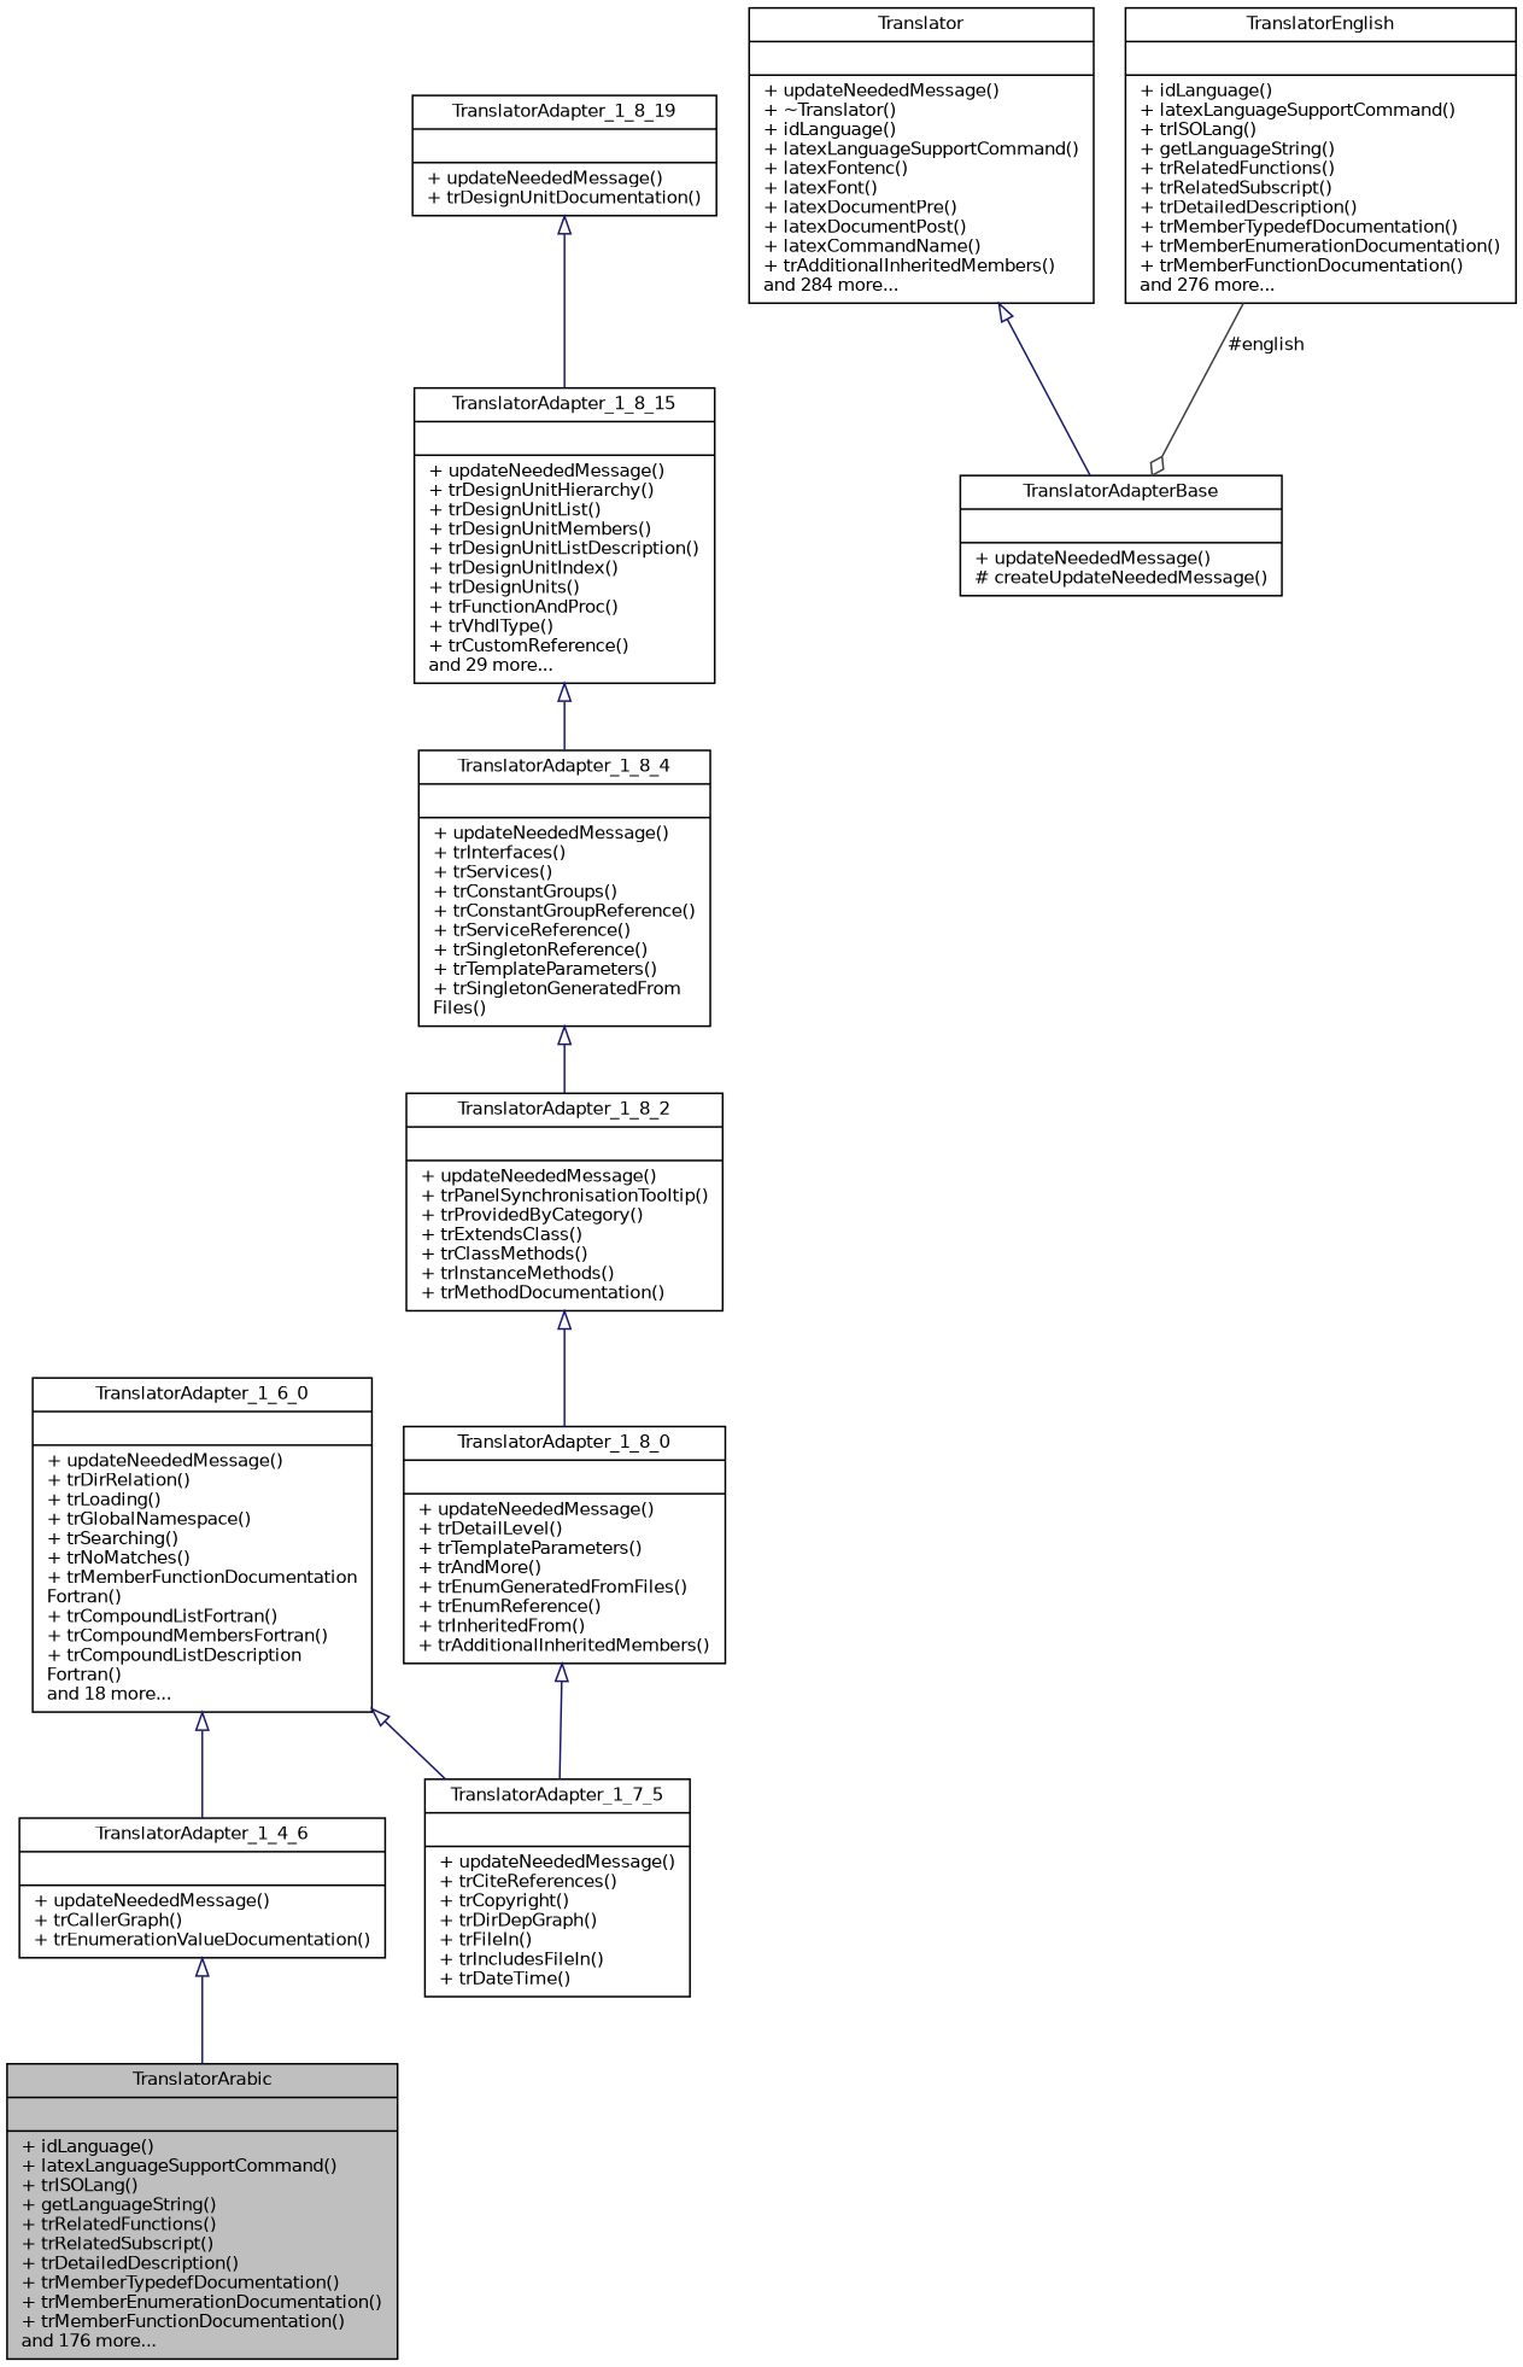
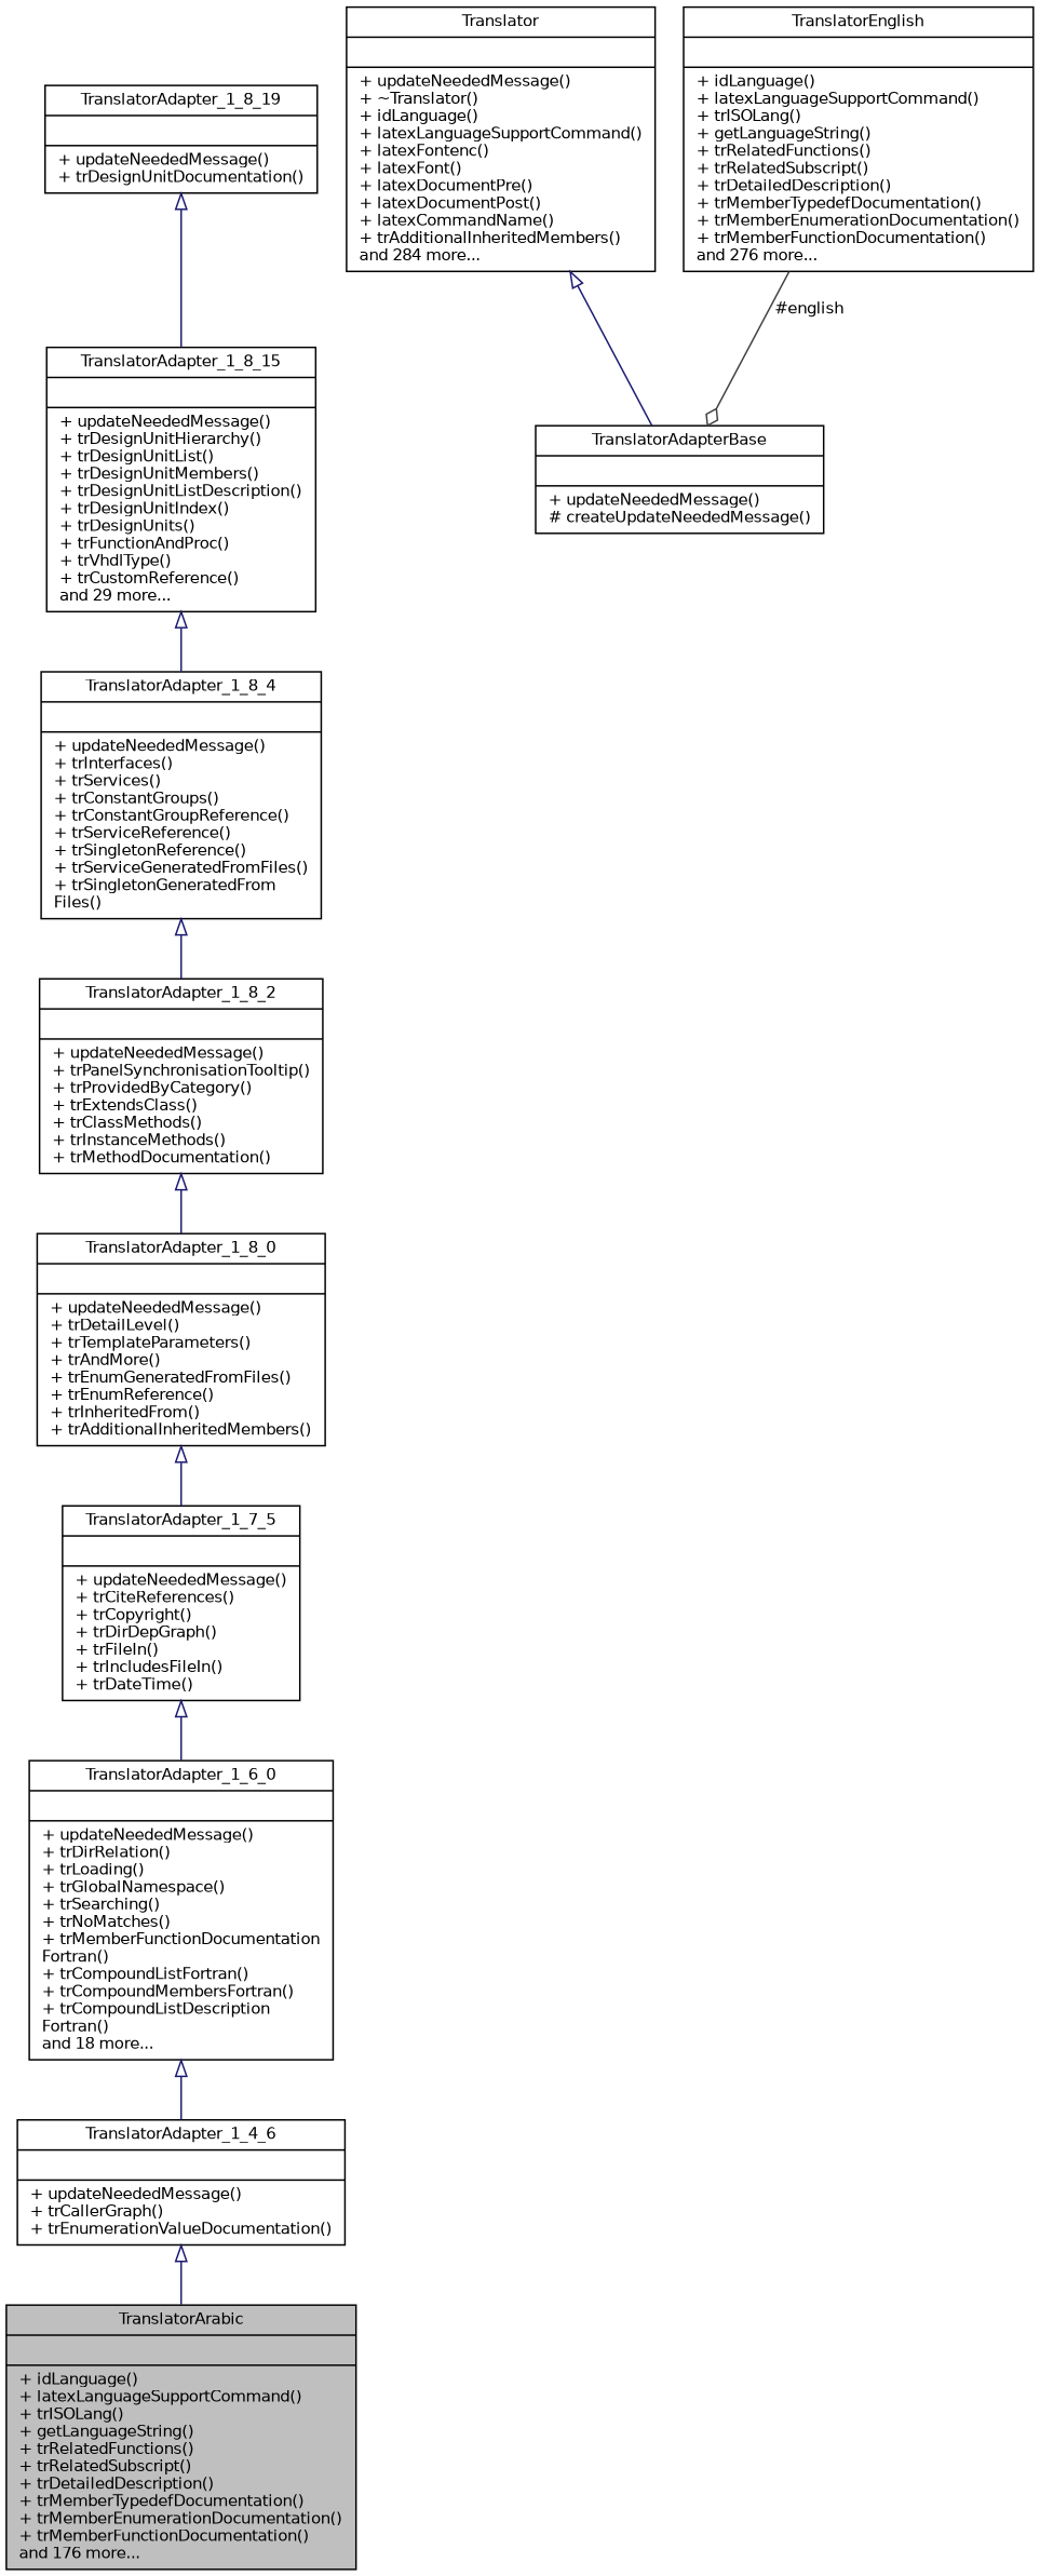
  digraph {
    node [color=black fillcolor=white fontname=Helvetica fontsize=10 shape=record style=filled]
    edge [arrowtail=onormal color=midnightblue dir=back fontname=Helvetica fontsize=10 labelfontname=Helvetica labelfontsize=10 style=solid]
    n1 [fillcolor=grey75 fontcolor=black height=0.2 label="{TranslatorArabic\n||+ idLanguage()\l+ latexLanguageSupportCommand()\l+ trISOLang()\l+ getLanguageString()\l+ trRelatedFunctions()\l+ trRelatedSubscript()\l+ trDetailedDescription()\l+ trMemberTypedefDocumentation()\l+ trMemberEnumerationDocumentation()\l+ trMemberFunctionDocumentation()\land 176 more...\l}" width=0.4]
    n2 [height=0.2 label="{TranslatorAdapter_1_4_6\n||+ updateNeededMessage()\l+ trCallerGraph()\l+ trEnumerationValueDocumentation()\l}" width=0.4]
    n3 [height=0.2 label="{TranslatorAdapter_1_6_0\n||+ updateNeededMessage()\l+ trDirRelation()\l+ trLoading()\l+ trGlobalNamespace()\l+ trSearching()\l+ trNoMatches()\l+ trMemberFunctionDocumentation\lFortran()\l+ trCompoundListFortran()\l+ trCompoundMembersFortran()\l+ trCompoundListDescription\lFortran()\land 18 more...\l}" width=0.4]
    n4 [height=0.2 label="{TranslatorAdapter_1_7_5\n||+ updateNeededMessage()\l+ trCiteReferences()\l+ trCopyright()\l+ trDirDepGraph()\l+ trFileIn()\l+ trIncludesFileIn()\l+ trDateTime()\l}" width=0.4]
    n5 [height=0.2 label="{TranslatorAdapter_1_8_0\n||+ updateNeededMessage()\l+ trDetailLevel()\l+ trTemplateParameters()\l+ trAndMore()\l+ trEnumGeneratedFromFiles()\l+ trEnumReference()\l+ trInheritedFrom()\l+ trAdditionalInheritedMembers()\l}" width=0.4]
    n6 [height=0.2 label="{TranslatorAdapter_1_8_2\n||+ updateNeededMessage()\l+ trPanelSynchronisationTooltip()\l+ trProvidedByCategory()\l+ trExtendsClass()\l+ trClassMethods()\l+ trInstanceMethods()\l+ trMethodDocumentation()\l}" width=0.4]
-   n7 [height=0.2 label="{TranslatorAdapter_1_8_4\n||+ updateNeededMessage()\l+ trInterfaces()\l+ trServices()\l+ trConstantGroups()\l+ trConstantGroupReference()\l+ trServiceReference()\l+ trSingletonReference()\l+ trTemplateParameters()\l+ trSingletonGeneratedFrom\lFiles()\l}" width=0.4]
+   n7 [height=0.2 label="{TranslatorAdapter_1_8_4\n||+ updateNeededMessage()\l+ trInterfaces()\l+ trServices()\l+ trConstantGroups()\l+ trConstantGroupReference()\l+ trServiceReference()\l+ trSingletonReference()\l+ trServiceGeneratedFromFiles()\l+ trSingletonGeneratedFrom\lFiles()\l}" width=0.4]
    n8 [height=0.2 label="{TranslatorAdapter_1_8_15\n||+ updateNeededMessage()\l+ trDesignUnitHierarchy()\l+ trDesignUnitList()\l+ trDesignUnitMembers()\l+ trDesignUnitListDescription()\l+ trDesignUnitIndex()\l+ trDesignUnits()\l+ trFunctionAndProc()\l+ trVhdlType()\l+ trCustomReference()\land 29 more...\l}" width=0.4]
    n9 [height=0.2 label="{TranslatorAdapter_1_8_19\n||+ updateNeededMessage()\l+ trDesignUnitDocumentation()\l}" width=0.4]
    n10 [height=0.2 label="{TranslatorAdapterBase\n||+ updateNeededMessage()\l# createUpdateNeededMessage()\l}" width=0.4]
    n11 [height=0.2 label="{Translator\n||+ updateNeededMessage()\l+ ~Translator()\l+ idLanguage()\l+ latexLanguageSupportCommand()\l+ latexFontenc()\l+ latexFont()\l+ latexDocumentPre()\l+ latexDocumentPost()\l+ latexCommandName()\l+ trAdditionalInheritedMembers()\land 284 more...\l}" width=0.4]
    n12 [height=0.2 label="{TranslatorEnglish\n||+ idLanguage()\l+ latexLanguageSupportCommand()\l+ trISOLang()\l+ getLanguageString()\l+ trRelatedFunctions()\l+ trRelatedSubscript()\l+ trDetailedDescription()\l+ trMemberTypedefDocumentation()\l+ trMemberEnumerationDocumentation()\l+ trMemberFunctionDocumentation()\land 276 more...\l}" width=0.4]
    n2 -> n1
    n3 -> n2
-   n3 -> n4
+   n4 -> n3
    n5 -> n4
    n6 -> n5
    n7 -> n6
    n8 -> n7
    n9 -> n8
    n11 -> n10
    n12 -> n10 [arrowhead=odiamond color=grey25 label=" #english" arrowtail="" dir=""]
  }
